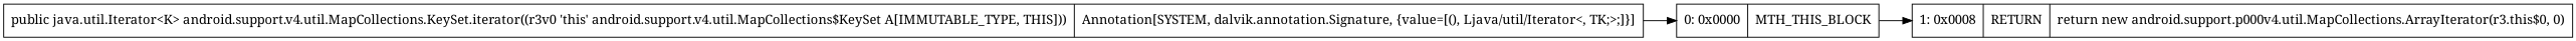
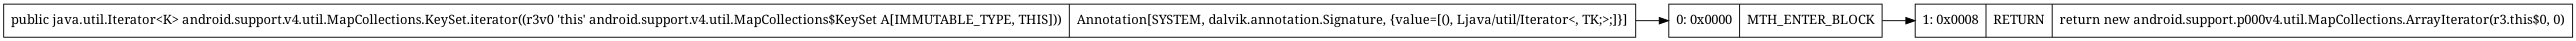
  digraph {
    rankdir=LR
    fontname="Noto Serif"
    node [shape=record fontname="Noto Serif"]
    edge [fontname="Noto Serif"]
-   n1 [label="{0\:\ 0x0000|MTH_THIS_BLOCK\l}"]
+   n1 [label="{0\:\ 0x0000|MTH_ENTER_BLOCK\l}"]
    n2 [label="{1\:\ 0x0008|RETURN\l|return new android.support.p000v4.util.MapCollections.ArrayIterator(r3.this$0, 0)\l}"]
    n3 [label="{public java.util.Iterator\<K\> android.support.v4.util.MapCollections.KeySet.iterator((r3v0 'this' android.support.v4.util.MapCollections$KeySet A[IMMUTABLE_TYPE, THIS]))  | Annotation[SYSTEM, dalvik.annotation.Signature, \{value=[(), Ljava\/util\/Iterator\<, TK;\>;]\}]\l}"]
    n1 -> n2
    n3 -> n1
  }
